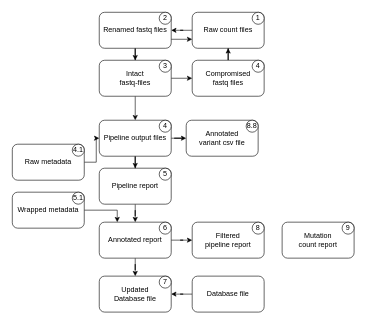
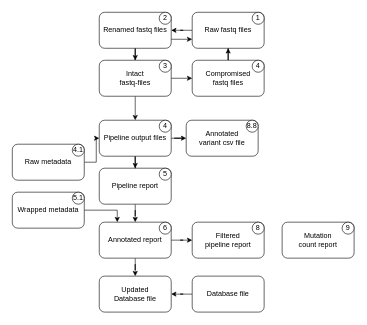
  <mxCell id="0" />
  <mxCell id="1" parent="0" />
  <mxCell id="2" value="" style="edgeStyle=orthogonalEdgeStyle;rounded=0;orthogonalLoop=1;jettySize=auto;html=1;" edge="1" parent="1" source="3" target="13"><mxGeometry relative="1" as="geometry" /></mxCell>
  <mxCell id="3" value="Pipeline report" style="rounded=1;whiteSpace=wrap;html=1;" vertex="1" parent="1"><mxGeometry x="165" y="280" width="120" height="60" as="geometry" /></mxCell>
  <mxCell id="4" value="" style="edgeStyle=orthogonalEdgeStyle;rounded=0;orthogonalLoop=1;jettySize=auto;html=1;" edge="1" parent="1" source="5" target="10"><mxGeometry relative="1" as="geometry" /></mxCell>
  <mxCell id="5" value="Raw metadata" style="rounded=1;whiteSpace=wrap;html=1;" vertex="1" parent="1"><mxGeometry x="20" y="240" width="120" height="60" as="geometry" /></mxCell>
  <mxCell id="6" style="edgeStyle=orthogonalEdgeStyle;rounded=0;orthogonalLoop=1;jettySize=auto;html=1;exitX=1;exitY=0.5;exitDx=0;exitDy=0;entryX=0.25;entryY=0;entryDx=0;entryDy=0;" edge="1" parent="1" source="7" target="13"><mxGeometry relative="1" as="geometry" /></mxCell>
  <mxCell id="7" value="Wrapped metadata" style="rounded=1;whiteSpace=wrap;html=1;" vertex="1" parent="1"><mxGeometry x="20" y="320" width="120" height="60" as="geometry" /></mxCell>
  <mxCell id="8" value="" style="edgeStyle=orthogonalEdgeStyle;rounded=0;orthogonalLoop=1;jettySize=auto;html=1;" edge="1" parent="1" source="10" target="3"><mxGeometry relative="1" as="geometry" /></mxCell>
  <mxCell id="9" value="" style="edgeStyle=orthogonalEdgeStyle;rounded=0;orthogonalLoop=1;jettySize=auto;html=1;" edge="1" parent="1" source="10" target="41"><mxGeometry relative="1" as="geometry" /></mxCell>
  <mxCell id="10" value="Pipeline output files" style="rounded=1;whiteSpace=wrap;html=1;" vertex="1" parent="1"><mxGeometry x="165" y="200" width="120" height="60" as="geometry" /></mxCell>
  <mxCell id="11" value="" style="edgeStyle=orthogonalEdgeStyle;rounded=0;orthogonalLoop=1;jettySize=auto;html=1;" edge="1" parent="1" source="13" target="16"><mxGeometry relative="1" as="geometry" /></mxCell>
  <mxCell id="12" value="" style="edgeStyle=orthogonalEdgeStyle;rounded=0;orthogonalLoop=1;jettySize=auto;html=1;" edge="1" parent="1" source="13" target="37"><mxGeometry relative="1" as="geometry" /></mxCell>
  <mxCell id="13" value="Annotated report" style="whiteSpace=wrap;html=1;rounded=1;" vertex="1" parent="1"><mxGeometry x="165" y="370" width="120" height="60" as="geometry" /></mxCell>
  <mxCell id="14" value="" style="edgeStyle=orthogonalEdgeStyle;rounded=0;orthogonalLoop=1;jettySize=auto;html=1;" edge="1" parent="1" source="15" target="16"><mxGeometry relative="1" as="geometry" /></mxCell>
  <mxCell id="15" value="Database file" style="whiteSpace=wrap;html=1;rounded=1;" vertex="1" parent="1"><mxGeometry x="320" y="460" width="120" height="60" as="geometry" /></mxCell>
  <mxCell id="16" value="&lt;div&gt;Updated &lt;br&gt;&lt;/div&gt;&lt;div&gt;Database file&lt;/div&gt;" style="whiteSpace=wrap;html=1;rounded=1;" vertex="1" parent="1"><mxGeometry x="165" y="460" width="120" height="60" as="geometry" /></mxCell>
  <mxCell id="17" value="" style="edgeStyle=orthogonalEdgeStyle;rounded=0;orthogonalLoop=1;jettySize=auto;html=1;" edge="1" parent="1" source="19" target="24"><mxGeometry relative="1" as="geometry" /></mxCell>
  <mxCell id="18" style="edgeStyle=orthogonalEdgeStyle;rounded=0;orthogonalLoop=1;jettySize=auto;html=1;exitX=1;exitY=0.75;exitDx=0;exitDy=0;entryX=0;entryY=0.75;entryDx=0;entryDy=0;" edge="1" parent="1" source="19" target="21"><mxGeometry relative="1" as="geometry" /></mxCell>
  <mxCell id="19" value="Renamed fastq files" style="rounded=1;whiteSpace=wrap;html=1;" vertex="1" parent="1"><mxGeometry x="165" y="20" width="120" height="60" as="geometry" /></mxCell>
  <mxCell id="20" value="" style="edgeStyle=orthogonalEdgeStyle;rounded=0;orthogonalLoop=1;jettySize=auto;html=1;" edge="1" parent="1" source="21" target="19"><mxGeometry relative="1" as="geometry" /></mxCell>
- <mxCell id="21" value="Raw count files" style="rounded=1;whiteSpace=wrap;html=1;" vertex="1" parent="1"><mxGeometry x="320" y="20" width="120" height="60" as="geometry" /></mxCell>
+ <mxCell id="21" value="Raw fastq files" style="rounded=1;whiteSpace=wrap;html=1;" vertex="1" parent="1"><mxGeometry x="320" y="20" width="120" height="60" as="geometry" /></mxCell>
  <mxCell id="22" value="" style="edgeStyle=orthogonalEdgeStyle;rounded=0;orthogonalLoop=1;jettySize=auto;html=1;" edge="1" parent="1" source="24" target="10"><mxGeometry relative="1" as="geometry" /></mxCell>
  <mxCell id="23" style="edgeStyle=orthogonalEdgeStyle;rounded=0;orthogonalLoop=1;jettySize=auto;html=1;exitX=1;exitY=0.5;exitDx=0;exitDy=0;entryX=0;entryY=0.5;entryDx=0;entryDy=0;" edge="1" parent="1" source="24" target="26"><mxGeometry relative="1" as="geometry" /></mxCell>
  <mxCell id="24" value="Intact&lt;br&gt; fastq-files" style="rounded=1;whiteSpace=wrap;html=1;" vertex="1" parent="1"><mxGeometry x="165" y="100" width="120" height="60" as="geometry" /></mxCell>
  <mxCell id="25" value="" style="edgeStyle=orthogonalEdgeStyle;rounded=0;orthogonalLoop=1;jettySize=auto;html=1;" edge="1" parent="1" source="26" target="21"><mxGeometry relative="1" as="geometry" /></mxCell>
  <mxCell id="26" value="&lt;div&gt;Compromised &lt;br&gt;&lt;/div&gt;&lt;div&gt;fastq files&lt;/div&gt;" style="rounded=1;whiteSpace=wrap;html=1;" vertex="1" parent="1"><mxGeometry x="320" y="100" width="120" height="60" as="geometry" /></mxCell>
  <mxCell id="27" value="1" style="ellipse;whiteSpace=wrap;html=1;aspect=fixed;" vertex="1" parent="1"><mxGeometry x="420" y="20" width="20" height="20" as="geometry" /></mxCell>
  <mxCell id="28" value="2" style="ellipse;whiteSpace=wrap;html=1;aspect=fixed;" vertex="1" parent="1"><mxGeometry x="265" y="20" width="20" height="20" as="geometry" /></mxCell>
  <mxCell id="29" value="4" style="ellipse;whiteSpace=wrap;html=1;aspect=fixed;" vertex="1" parent="1"><mxGeometry x="420" y="100" width="20" height="20" as="geometry" /></mxCell>
  <mxCell id="30" value="3" style="ellipse;whiteSpace=wrap;html=1;aspect=fixed;" vertex="1" parent="1"><mxGeometry x="265" y="100" width="20" height="20" as="geometry" /></mxCell>
  <mxCell id="31" value="4" style="ellipse;whiteSpace=wrap;html=1;aspect=fixed;" vertex="1" parent="1"><mxGeometry x="265" y="200" width="20" height="20" as="geometry" /></mxCell>
  <mxCell id="32" value="5" style="ellipse;whiteSpace=wrap;html=1;aspect=fixed;" vertex="1" parent="1"><mxGeometry x="265" y="280" width="20" height="20" as="geometry" /></mxCell>
  <mxCell id="33" value="6" style="ellipse;whiteSpace=wrap;html=1;aspect=fixed;" vertex="1" parent="1"><mxGeometry x="265" y="370" width="20" height="20" as="geometry" /></mxCell>
  <mxCell id="34" value="&lt;div&gt;4.1&lt;/div&gt;" style="ellipse;whiteSpace=wrap;html=1;aspect=fixed;" vertex="1" parent="1"><mxGeometry x="120" y="240" width="20" height="20" as="geometry" /></mxCell>
  <mxCell id="35" value="5.1" style="ellipse;whiteSpace=wrap;html=1;aspect=fixed;" vertex="1" parent="1"><mxGeometry x="120" y="320" width="20" height="20" as="geometry" /></mxCell>
- <mxCell id="36" value="7" style="ellipse;whiteSpace=wrap;html=1;aspect=fixed;" vertex="1" parent="1"><mxGeometry x="265" y="460" width="20" height="20" as="geometry" /></mxCell>
  <mxCell id="37" value="&lt;div&gt;Filtered&lt;/div&gt;&lt;div&gt;pipeline report&lt;br&gt;&lt;/div&gt;" style="rounded=1;whiteSpace=wrap;html=1;" vertex="1" parent="1"><mxGeometry x="320" y="370" width="120" height="60" as="geometry" /></mxCell>
  <mxCell id="38" value="8" style="ellipse;whiteSpace=wrap;html=1;aspect=fixed;" vertex="1" parent="1"><mxGeometry x="420" y="370" width="20" height="20" as="geometry" /></mxCell>
  <mxCell id="39" value="Mutation&lt;br&gt;count report" style="rounded=1;whiteSpace=wrap;html=1;" vertex="1" parent="1"><mxGeometry x="470" y="370" width="120" height="60" as="geometry" /></mxCell>
  <mxCell id="40" value="9" style="ellipse;whiteSpace=wrap;html=1;aspect=fixed;" vertex="1" parent="1"><mxGeometry x="570" y="370" width="20" height="20" as="geometry" /></mxCell>
  <mxCell id="41" value="&lt;div&gt;Annotated &lt;br&gt;variant csv file&lt;br&gt;&lt;/div&gt;" style="whiteSpace=wrap;html=1;rounded=1;" vertex="1" parent="1"><mxGeometry x="310" y="200" width="120" height="60" as="geometry" /></mxCell>
  <mxCell id="42" value="8.8" style="ellipse;whiteSpace=wrap;html=1;aspect=fixed;" vertex="1" parent="1"><mxGeometry x="410" y="200" width="20" height="20" as="geometry" /></mxCell>
